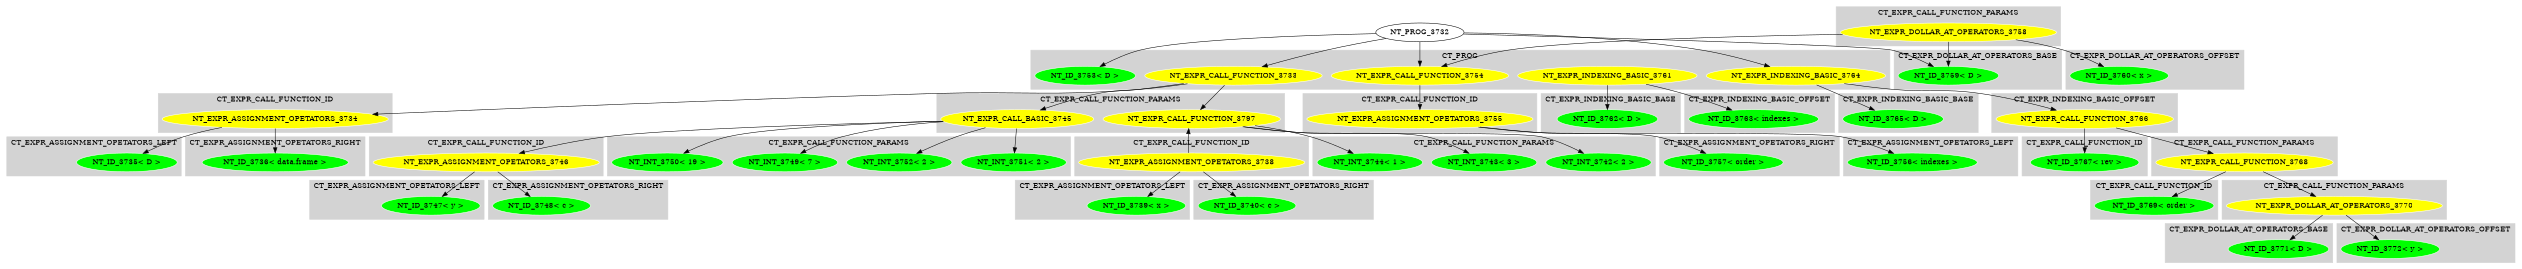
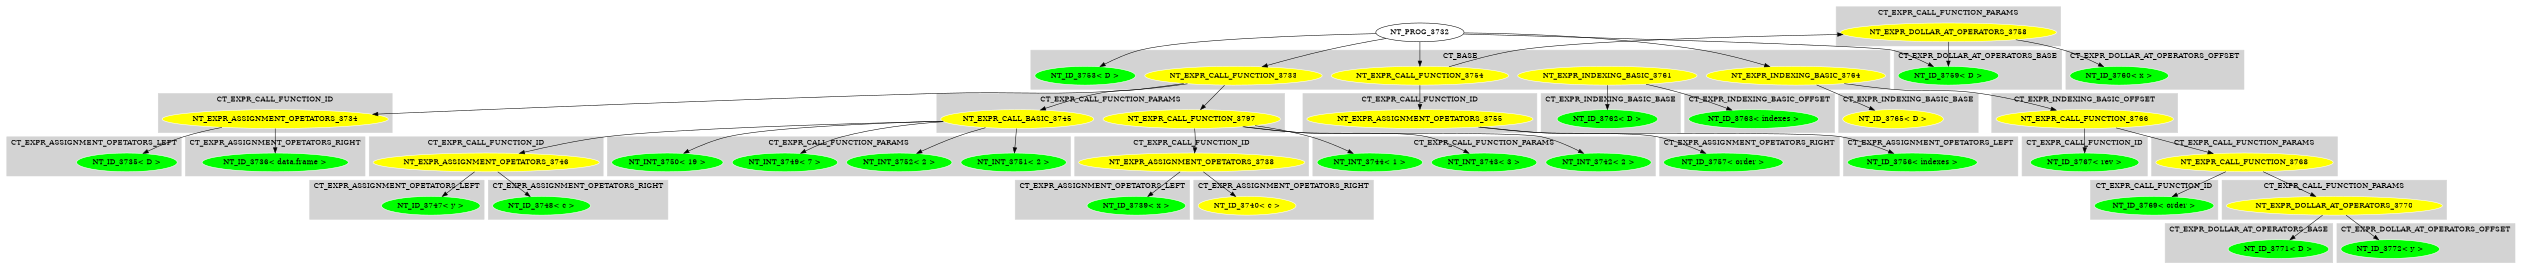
  digraph {
    node [color=white fillcolor=green style=filled]
    NT_EXPR_CALL_FUNCTION_3733 [fillcolor=yellow]
    "NT_ID_3753< D >"
    NT_EXPR_CALL_FUNCTION_3754 [fillcolor=yellow]
    NT_EXPR_INDEXING_BASIC_3761 [fillcolor=yellow]
    NT_EXPR_INDEXING_BASIC_3764 [fillcolor=yellow]
    NT_EXPR_ASSIGNMENT_OPETATORS_3734 [fillcolor=yellow]
    n7 [fillcolor=yellow label=NT_EXPR_CALL_FUNCTION_3797]
    n8 [fillcolor=yellow label=NT_EXPR_CALL_BASIC_3745]
    "NT_ID_3735< D >"
    "NT_ID_3736< data.frame >"
    NT_EXPR_ASSIGNMENT_OPETATORS_3738 [fillcolor=yellow]
    "NT_INT_3742< 2 >"
    "NT_INT_3743< 3 >"
    "NT_INT_3744< 1 >"
    "NT_ID_3739< x >"
-   "NT_ID_3740< c >"
+   "NT_ID_3740< c >" [fillcolor=yellow]
    NT_EXPR_ASSIGNMENT_OPETATORS_3746 [fillcolor=yellow]
    "NT_INT_3749< 7 >"
    "NT_INT_3750< 19 >"
    "NT_INT_3751< 2 >"
    "NT_INT_3752< 2 >"
    "NT_ID_3757< order >"
    "NT_ID_3760< x >"
    "NT_ID_3747< y >"
    "NT_ID_3748< c >"
    NT_EXPR_ASSIGNMENT_OPETATORS_3755 [fillcolor=yellow]
    NT_EXPR_DOLLAR_AT_OPERATORS_3758 [fillcolor=yellow]
    "NT_ID_3756< indexes >"
    "NT_ID_3759< D >"
    "NT_ID_3762< D >"
    "NT_ID_3763< indexes >"
-   "NT_ID_3765< D >"
+   "NT_ID_3765< D >" [fillcolor=yellow]
    NT_EXPR_CALL_FUNCTION_3766 [fillcolor=yellow]
    "NT_ID_3767< rev >"
    NT_EXPR_CALL_FUNCTION_3768 [fillcolor=yellow]
    "NT_ID_3769< order >"
    NT_EXPR_DOLLAR_AT_OPERATORS_3770 [fillcolor=yellow]
    "NT_ID_3771< D >"
    "NT_ID_3772< y >"
    NT_PROG_3732 [color="" fillcolor="" style=""]
    subgraph cluster_1 {
      color=lightgrey
-     label=CT_PROG
+     label=CT_BASE
      style=filled
      NT_EXPR_CALL_FUNCTION_3733
      "NT_ID_3753< D >"
      NT_EXPR_CALL_FUNCTION_3754
      NT_EXPR_INDEXING_BASIC_3761
      NT_EXPR_INDEXING_BASIC_3764
    }
    subgraph cluster_2 {
      color=lightgrey
      label=CT_EXPR_CALL_FUNCTION_ID
      style=filled
      NT_EXPR_ASSIGNMENT_OPETATORS_3734
    }
    subgraph cluster_3 {
      color=lightgrey
      label=CT_EXPR_CALL_FUNCTION_PARAMS
      style=filled
      n7
      n8
    }
    subgraph cluster_4 {
      color=lightgrey
      label=CT_EXPR_ASSIGNMENT_OPETATORS_LEFT
      style=filled
      "NT_ID_3735< D >"
    }
    subgraph cluster_5 {
      color=lightgrey
      label=CT_EXPR_ASSIGNMENT_OPETATORS_RIGHT
      style=filled
      "NT_ID_3736< data.frame >"
    }
    subgraph cluster_6 {
      color=lightgrey
      label=CT_EXPR_CALL_FUNCTION_ID
      style=filled
      NT_EXPR_ASSIGNMENT_OPETATORS_3738
    }
    subgraph cluster_7 {
      color=lightgrey
      label=CT_EXPR_CALL_FUNCTION_PARAMS
      style=filled
      "NT_INT_3742< 2 >"
      "NT_INT_3743< 3 >"
      "NT_INT_3744< 1 >"
    }
    subgraph cluster_8 {
      color=lightgrey
      label=CT_EXPR_ASSIGNMENT_OPETATORS_LEFT
      style=filled
      "NT_ID_3739< x >"
    }
    subgraph cluster_9 {
      color=lightgrey
      label=CT_EXPR_ASSIGNMENT_OPETATORS_RIGHT
      style=filled
      "NT_ID_3740< c >"
    }
    subgraph cluster_10 {
      color=lightgrey
      label=CT_EXPR_CALL_FUNCTION_ID
      style=filled
      NT_EXPR_ASSIGNMENT_OPETATORS_3746
    }
    subgraph cluster_11 {
      color=lightgrey
      label=CT_EXPR_CALL_FUNCTION_PARAMS
      style=filled
      "NT_INT_3749< 7 >"
      "NT_INT_3750< 19 >"
      "NT_INT_3751< 2 >"
      "NT_INT_3752< 2 >"
    }
    subgraph cluster_12 {
      color=lightgrey
      label=CT_EXPR_ASSIGNMENT_OPETATORS_RIGHT
      style=filled
      "NT_ID_3757< order >"
    }
    subgraph cluster_13 {
      color=lightgrey
      label=CT_EXPR_DOLLAR_AT_OPERATORS_OFFSET
      style=filled
      "NT_ID_3760< x >"
    }
    subgraph cluster_14 {
      color=lightgrey
      label=CT_EXPR_ASSIGNMENT_OPETATORS_LEFT
      style=filled
      "NT_ID_3747< y >"
    }
    subgraph cluster_15 {
      color=lightgrey
      label=CT_EXPR_ASSIGNMENT_OPETATORS_RIGHT
      style=filled
      "NT_ID_3748< c >"
    }
    subgraph cluster_16 {
      color=lightgrey
      label=CT_EXPR_CALL_FUNCTION_ID
      style=filled
      NT_EXPR_ASSIGNMENT_OPETATORS_3755
    }
    subgraph cluster_17 {
      color=lightgrey
      label=CT_EXPR_CALL_FUNCTION_PARAMS
      style=filled
      NT_EXPR_DOLLAR_AT_OPERATORS_3758
    }
    subgraph cluster_18 {
      color=lightgrey
      label=CT_EXPR_ASSIGNMENT_OPETATORS_LEFT
      style=filled
      "NT_ID_3756< indexes >"
    }
    subgraph cluster_19 {
      color=lightgrey
      label=CT_EXPR_DOLLAR_AT_OPERATORS_BASE
      style=filled
      "NT_ID_3759< D >"
    }
    subgraph cluster_20 {
      color=lightgrey
      label=CT_EXPR_INDEXING_BASIC_BASE
      style=filled
      "NT_ID_3762< D >"
    }
    subgraph cluster_21 {
      color=lightgrey
      label=CT_EXPR_INDEXING_BASIC_OFFSET
      style=filled
      "NT_ID_3763< indexes >"
    }
    subgraph cluster_22 {
      color=lightgrey
      label=CT_EXPR_INDEXING_BASIC_BASE
      style=filled
      "NT_ID_3765< D >"
    }
    subgraph cluster_23 {
      color=lightgrey
      label=CT_EXPR_INDEXING_BASIC_OFFSET
      style=filled
      NT_EXPR_CALL_FUNCTION_3766
    }
    subgraph cluster_24 {
      color=lightgrey
      label=CT_EXPR_CALL_FUNCTION_ID
      style=filled
      "NT_ID_3767< rev >"
    }
    subgraph cluster_25 {
      color=lightgrey
      label=CT_EXPR_CALL_FUNCTION_PARAMS
      style=filled
      NT_EXPR_CALL_FUNCTION_3768
    }
    subgraph cluster_26 {
      color=lightgrey
      label=CT_EXPR_CALL_FUNCTION_ID
      style=filled
      "NT_ID_3769< order >"
    }
    subgraph cluster_27 {
      color=lightgrey
      label=CT_EXPR_CALL_FUNCTION_PARAMS
      style=filled
      NT_EXPR_DOLLAR_AT_OPERATORS_3770
    }
    subgraph cluster_28 {
      color=lightgrey
      label=CT_EXPR_DOLLAR_AT_OPERATORS_BASE
      style=filled
      "NT_ID_3771< D >"
    }
    subgraph cluster_29 {
      color=lightgrey
      label=CT_EXPR_DOLLAR_AT_OPERATORS_OFFSET
      style=filled
      "NT_ID_3772< y >"
    }
    NT_EXPR_CALL_FUNCTION_3733 -> NT_EXPR_ASSIGNMENT_OPETATORS_3734
    NT_EXPR_CALL_FUNCTION_3733 -> n7
    NT_EXPR_CALL_FUNCTION_3733 -> n8
    NT_EXPR_CALL_FUNCTION_3754 -> NT_EXPR_ASSIGNMENT_OPETATORS_3755
-   NT_EXPR_DOLLAR_AT_OPERATORS_3758 -> NT_EXPR_CALL_FUNCTION_3754
+   NT_EXPR_CALL_FUNCTION_3754 -> NT_EXPR_DOLLAR_AT_OPERATORS_3758
    NT_EXPR_INDEXING_BASIC_3761 -> "NT_ID_3762< D >"
    NT_EXPR_INDEXING_BASIC_3761 -> "NT_ID_3763< indexes >"
    NT_EXPR_INDEXING_BASIC_3764 -> "NT_ID_3765< D >"
    NT_EXPR_INDEXING_BASIC_3764 -> NT_EXPR_CALL_FUNCTION_3766
    NT_EXPR_ASSIGNMENT_OPETATORS_3734 -> "NT_ID_3735< D >"
    NT_EXPR_ASSIGNMENT_OPETATORS_3734 -> "NT_ID_3736< data.frame >"
-   NT_EXPR_ASSIGNMENT_OPETATORS_3738 -> n7
+   n7 -> NT_EXPR_ASSIGNMENT_OPETATORS_3738
    n7 -> "NT_INT_3742< 2 >"
    n7 -> "NT_INT_3743< 3 >"
    n7 -> "NT_INT_3744< 1 >"
    n8 -> NT_EXPR_ASSIGNMENT_OPETATORS_3746
    n8 -> "NT_INT_3749< 7 >"
    n8 -> "NT_INT_3750< 19 >"
    n8 -> "NT_INT_3751< 2 >"
    n8 -> "NT_INT_3752< 2 >"
    NT_EXPR_ASSIGNMENT_OPETATORS_3738 -> "NT_ID_3739< x >"
    NT_EXPR_ASSIGNMENT_OPETATORS_3738 -> "NT_ID_3740< c >"
    NT_EXPR_ASSIGNMENT_OPETATORS_3746 -> "NT_ID_3747< y >"
    NT_EXPR_ASSIGNMENT_OPETATORS_3746 -> "NT_ID_3748< c >"
    NT_EXPR_ASSIGNMENT_OPETATORS_3755 -> "NT_ID_3757< order >"
    NT_EXPR_ASSIGNMENT_OPETATORS_3755 -> "NT_ID_3756< indexes >"
    NT_EXPR_DOLLAR_AT_OPERATORS_3758 -> "NT_ID_3760< x >"
    NT_EXPR_DOLLAR_AT_OPERATORS_3758 -> "NT_ID_3759< D >"
    NT_EXPR_CALL_FUNCTION_3766 -> "NT_ID_3767< rev >"
    NT_EXPR_CALL_FUNCTION_3766 -> NT_EXPR_CALL_FUNCTION_3768
    NT_EXPR_CALL_FUNCTION_3768 -> "NT_ID_3769< order >"
    NT_EXPR_CALL_FUNCTION_3768 -> NT_EXPR_DOLLAR_AT_OPERATORS_3770
    NT_EXPR_DOLLAR_AT_OPERATORS_3770 -> "NT_ID_3771< D >"
    NT_EXPR_DOLLAR_AT_OPERATORS_3770 -> "NT_ID_3772< y >"
    NT_PROG_3732 -> NT_EXPR_CALL_FUNCTION_3733
    NT_PROG_3732 -> "NT_ID_3753< D >"
    NT_PROG_3732 -> NT_EXPR_CALL_FUNCTION_3754
    NT_PROG_3732 -> NT_EXPR_INDEXING_BASIC_3764
    NT_PROG_3732 -> "NT_ID_3759< D >"
  }
